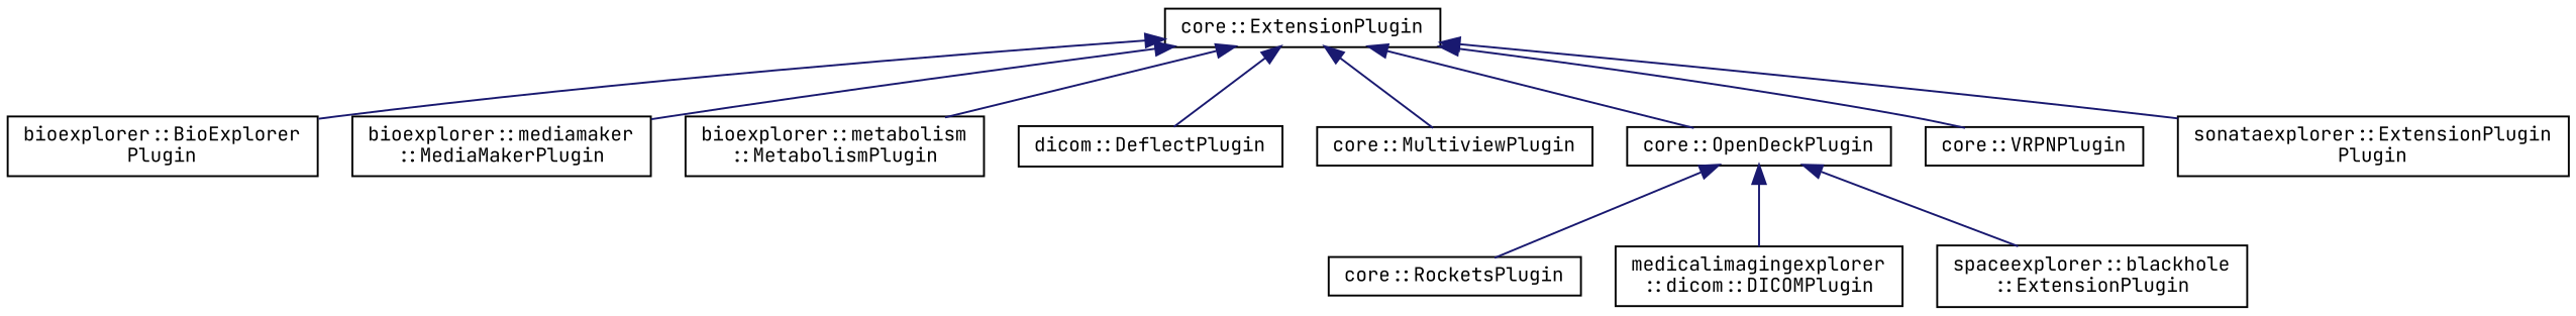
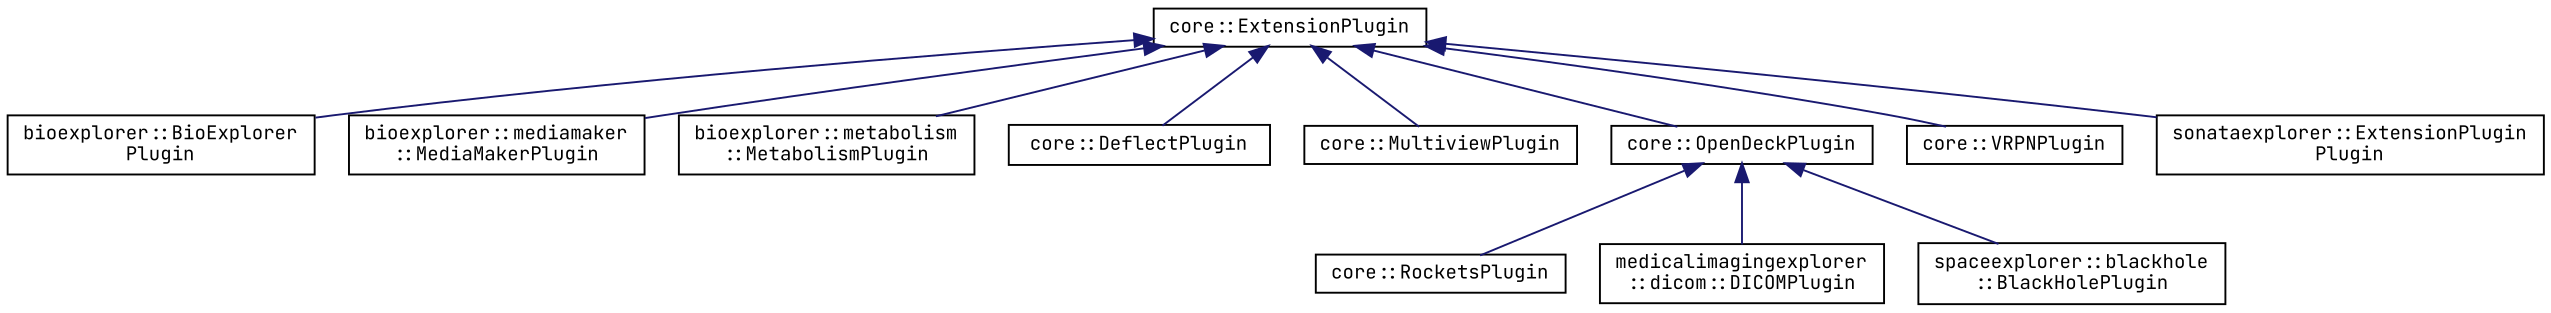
  digraph {
    fontname="JetBrains Mono"
    rankdir=TB
    node [color=black fillcolor=white fontname="JetBrains Mono" fontsize=10 shape=record style=filled]
    edge [color=midnightblue dir=back fontname="JetBrains Mono" fontsize=10 labelfontname=Helvetica labelfontsize=10 style=solid]
    n1 [height=0.2 label="core::ExtensionPlugin" width=0.4]
    n2 [height=0.2 label="bioexplorer::BioExplorer\lPlugin" width=0.4]
    n3 [height=0.2 label="bioexplorer::mediamaker\l::MediaMakerPlugin" width=0.4]
    n4 [height=0.2 label="bioexplorer::metabolism\l::MetabolismPlugin" width=0.4]
-   n5 [height=0.2 label="dicom::DeflectPlugin" width=0.4]
+   n5 [height=0.2 label="core::DeflectPlugin" width=0.4]
    n6 [height=0.2 label="core::MultiviewPlugin" width=0.4]
    n7 [height=0.2 label="core::OpenDeckPlugin" width=0.4]
    n8 [height=0.2 label="core::VRPNPlugin" width=0.4]
    n9 [height=0.2 label="sonataexplorer::ExtensionPlugin\lPlugin" width=0.4]
    n10 [height=0.2 label="core::RocketsPlugin" width=0.4]
    n11 [height=0.2 label="medicalimagingexplorer\l::dicom::DICOMPlugin" width=0.4]
-   n12 [height=0.2 label="spaceexplorer::blackhole\l::ExtensionPlugin" width=0.4]
+   n12 [height=0.2 label="spaceexplorer::blackhole\l::BlackHolePlugin" width=0.4]
    n1 -> n2
    n1 -> n3
    n1 -> n4
    n1 -> n5
    n1 -> n6
    n1 -> n7
    n1 -> n8
    n1 -> n9
    n7 -> n10
    n7 -> n11
    n7 -> n12
  }
